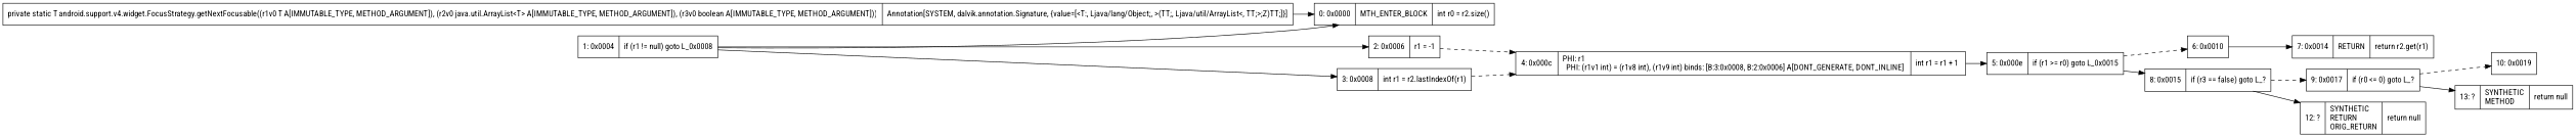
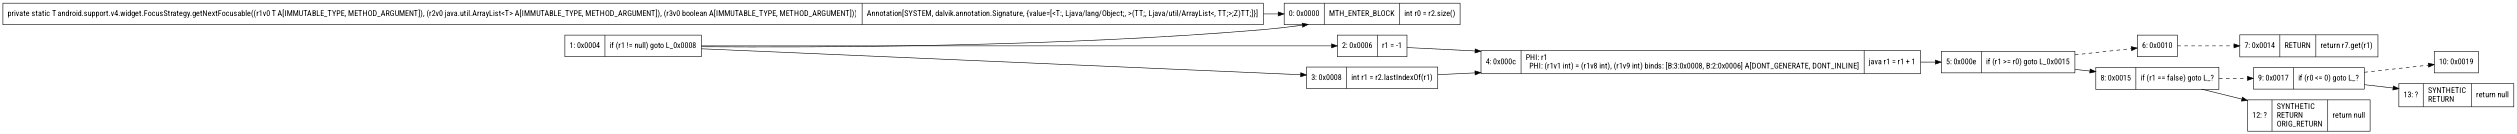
  digraph {
    fontname="Roboto Condensed"
    rankdir=LR
    node [fontname="Roboto Condensed" shape=record]
    edge [fontname="Roboto Condensed"]
    n1 [label="{0\:\ 0x0000|MTH_ENTER_BLOCK\l|int r0 = r2.size()\l}"]
    n2 [label="{1\:\ 0x0004|if (r1 != null) goto L_0x0008\l}"]
    n3 [label="{2\:\ 0x0006|r1 = \-1\l}"]
    n4 [label="{3\:\ 0x0008|int r1 = r2.lastIndexOf(r1)\l}"]
-   n5 [label="{4\:\ 0x000c|PHI: r1 \l  PHI: (r1v1 int) = (r1v8 int), (r1v9 int) binds: [B:3:0x0008, B:2:0x0006] A[DONT_GENERATE, DONT_INLINE]\l|int r1 = r1 + 1\l}"]
+   n5 [label="{4\:\ 0x000c|PHI: r1 \l  PHI: (r1v1 int) = (r1v8 int), (r1v9 int) binds: [B:3:0x0008, B:2:0x0006] A[DONT_GENERATE, DONT_INLINE]\l|java r1 = r1 + 1\l}"]
    n6 [label="{5\:\ 0x000e|if (r1 \>= r0) goto L_0x0015\l}"]
    n7 [label="{6\:\ 0x0010}"]
-   n8 [label="{8\:\ 0x0015|if (r3 == false) goto L_?\l}"]
-   n9 [label="{7\:\ 0x0014|RETURN\l|return r2.get(r1)\l}"]
+   n8 [label="{8\:\ 0x0015|if (r1 == false) goto L_?\l}"]
+   n9 [label="{7\:\ 0x0014|RETURN\l|return r7.get(r1)\l}"]
    n10 [label="{9\:\ 0x0017|if (r0 \<= 0) goto L_?\l}"]
    n11 [label="{12\:\ ?|SYNTHETIC\lRETURN\lORIG_RETURN\l|return null\l}"]
    n12 [label="{10\:\ 0x0019}"]
-   n13 [label="{13\:\ ?|SYNTHETIC\lMETHOD\l|return null\l}"]
+   n13 [label="{13\:\ ?|SYNTHETIC\lRETURN\l|return null\l}"]
    n14 [label="{private static T android.support.v4.widget.FocusStrategy.getNextFocusable((r1v0 T A[IMMUTABLE_TYPE, METHOD_ARGUMENT]), (r2v0 java.util.ArrayList\<T\> A[IMMUTABLE_TYPE, METHOD_ARGUMENT]), (r3v0 boolean A[IMMUTABLE_TYPE, METHOD_ARGUMENT]))  | Annotation[SYSTEM, dalvik.annotation.Signature, \{value=[\<T:, Ljava\/lang\/Object;, \>(TT;, Ljava\/util\/ArrayList\<, TT;\>;Z)TT;]\}]\l}"]
    n2 -> n1
    n2 -> n3 [style=solid]
    n2 -> n4
-   n3 -> n5 [style=dashed]
-   n4 -> n5 [style=dashed]
+   n3 -> n5
+   n4 -> n5
    n5 -> n6
    n6 -> n7 [style=dashed]
    n6 -> n8
-   n7 -> n9
+   n7 -> n9 [style=dashed]
    n8 -> n10 [style=dashed]
    n8 -> n11
    n10 -> n12 [style=dashed]
    n10 -> n13
    n14 -> n1
  }
